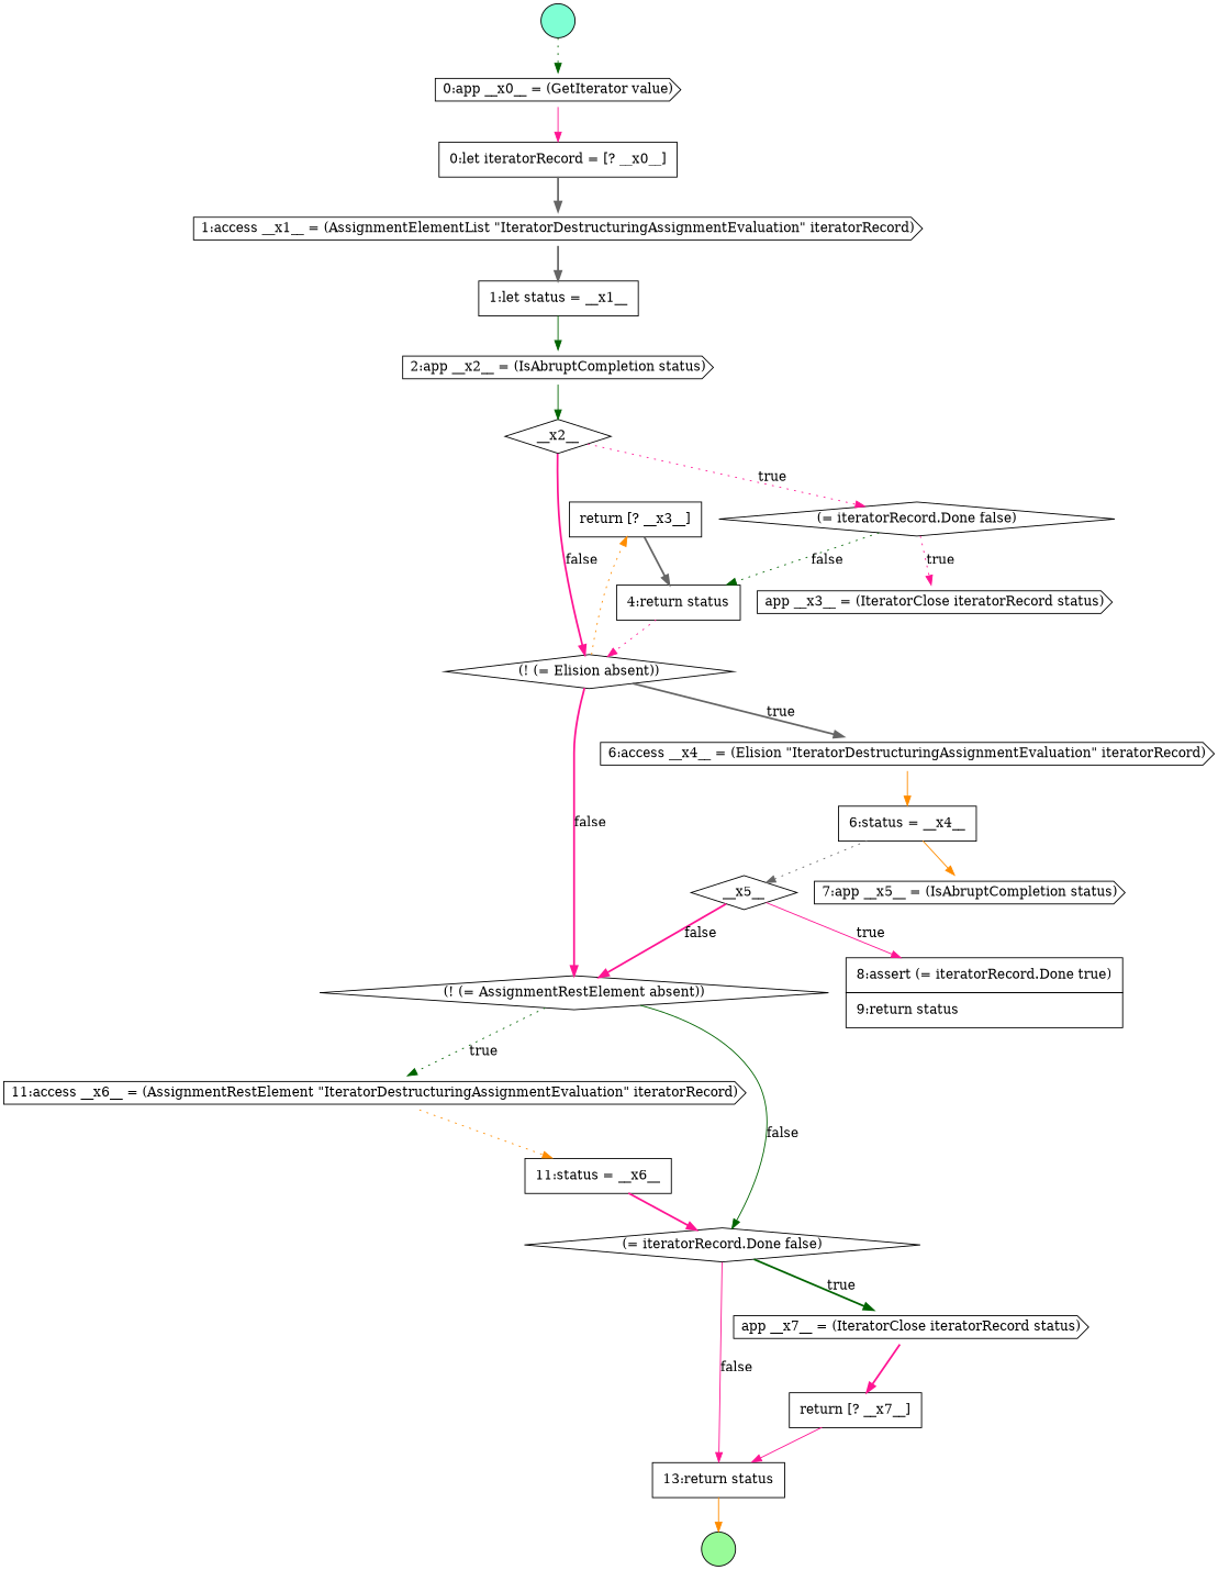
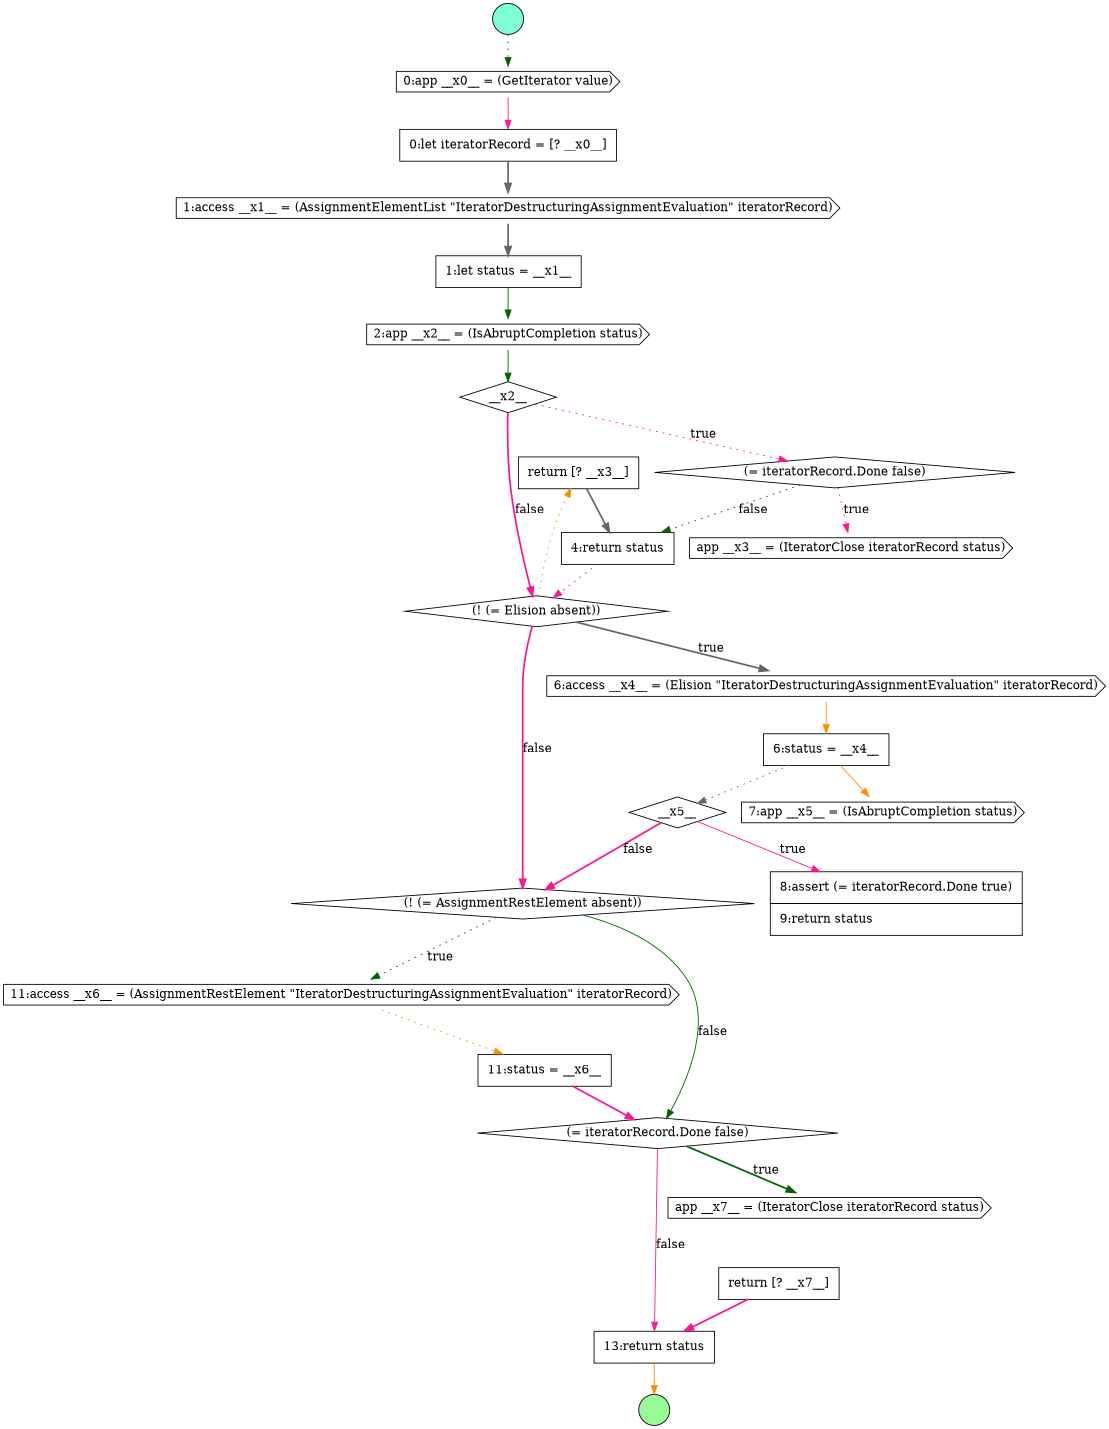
  digraph {
    node [color=black fillcolor=white shape=none style=filled]
    edge [color=deeppink style=bold]
    n1 [label=<<font color="black">     <table border="0" cellborder="1" cellspacing="0" cellpadding="10">       <tr><td align="left">return [? __x3__]</td></tr>     </table>   </font>> margin=0]
    n2 [label=<<font color="black">     <table border="0" cellborder="1" cellspacing="0" cellpadding="10">       <tr><td align="left">4:return status</td></tr>     </table>   </font>> margin=0]
    n3 [label=<<font color="black">(! (= Elision absent))</font>> shape=diamond]
    n4 [label=<<font color="black">     <table border="0" cellborder="1" cellspacing="0" cellpadding="10">       <tr><td align="left">6:status = __x4__</td></tr>     </table>   </font>> margin=0]
    n5 [label=<<font color="black">7:app __x5__ = (IsAbruptCompletion status)</font>> shape=cds]
    n6 [label=<<font color="black">__x5__</font>> shape=diamond]
    n7 [label=<<font color="black">0:app __x0__ = (GetIterator value)</font>> shape=cds]
    n8 [label=<<font color="black">     <table border="0" cellborder="1" cellspacing="0" cellpadding="10">       <tr><td align="left">0:let iteratorRecord = [? __x0__]</td></tr>     </table>   </font>> margin=0]
    n9 [label=<<font color="black">1:access __x1__ = (AssignmentElementList &quot;IteratorDestructuringAssignmentEvaluation&quot; iteratorRecord)</font>> shape=cds]
    n10 [label=<<font color="black">     <table border="0" cellborder="1" cellspacing="0" cellpadding="10">       <tr><td align="left">13:return status</td></tr>     </table>   </font>> margin=0]
    n11 [fillcolor=palegreen label=" " shape=circle]
    n12 [label=<<font color="black">11:access __x6__ = (AssignmentRestElement &quot;IteratorDestructuringAssignmentEvaluation&quot; iteratorRecord)</font>> shape=cds]
    n13 [label=<<font color="black">     <table border="0" cellborder="1" cellspacing="0" cellpadding="10">       <tr><td align="left">11:status = __x6__</td></tr>     </table>   </font>> margin=0]
    n14 [label=<<font color="black">(= iteratorRecord.Done false)</font>> shape=diamond]
    n15 [label=<<font color="black">     <table border="0" cellborder="1" cellspacing="0" cellpadding="10">       <tr><td align="left">8:assert (= iteratorRecord.Done true)</td></tr>       <tr><td align="left">9:return status</td></tr>     </table>   </font>> margin=0]
    n16 [label=<<font color="black">(! (= AssignmentRestElement absent))</font>> shape=diamond]
    n17 [label=<<font color="black">(= iteratorRecord.Done false)</font>> shape=diamond]
    n18 [label=<<font color="black">app __x3__ = (IteratorClose iteratorRecord status)</font>> shape=cds]
    n19 [label=<<font color="black">6:access __x4__ = (Elision &quot;IteratorDestructuringAssignmentEvaluation&quot; iteratorRecord)</font>> shape=cds]
    n20 [label=<<font color="black">__x2__</font>> shape=diamond]
    n21 [label=<<font color="black">app __x7__ = (IteratorClose iteratorRecord status)</font>> shape=cds]
    n22 [label=<<font color="black">     <table border="0" cellborder="1" cellspacing="0" cellpadding="10">       <tr><td align="left">return [? __x7__]</td></tr>     </table>   </font>> margin=0]
    n23 [label=<<font color="black">     <table border="0" cellborder="1" cellspacing="0" cellpadding="10">       <tr><td align="left">1:let status = __x1__</td></tr>     </table>   </font>> margin=0]
    n24 [label=<<font color="black">2:app __x2__ = (IsAbruptCompletion status)</font>> shape=cds]
    n25 [fillcolor=aquamarine label=" " shape=circle]
    n1 -> n2 [color=gray40]
    n2 -> n3 [style=dotted]
    n3 -> n1 [color=darkorange style=dotted]
    n3 -> n16 [label=<<font color="black">false</font>>]
    n3 -> n19 [color=gray40 label=<<font color="black">true</font>>]
    n4 -> n5 [color=darkorange style=solid]
    n4 -> n6 [color=gray40 style=dotted]
    n6 -> n15 [label=<<font color="black">true</font>> style=solid]
    n6 -> n16 [label=<<font color="black">false</font>>]
    n7 -> n8 [style=solid]
    n8 -> n9 [color=gray40]
    n9 -> n23 [color=gray40]
    n10 -> n11 [color=darkorange style=solid]
    n12 -> n13 [color=darkorange style=dotted]
    n13 -> n14
    n14 -> n10 [label=<<font color="black">false</font>> style=solid]
    n14 -> n21 [color=darkgreen label=<<font color="black">true</font>>]
    n16 -> n12 [color=darkgreen label=<<font color="black">true</font>> style=dotted]
    n16 -> n14 [color=darkgreen label=<<font color="black">false</font>> style=solid]
    n17 -> n2 [color=darkgreen label=<<font color="black">false</font>> style=dotted]
    n17 -> n18 [label=<<font color="black">true</font>> style=dotted]
    n19 -> n4 [color=darkorange style=solid]
    n20 -> n3 [label=<<font color="black">false</font>>]
    n20 -> n17 [label=<<font color="black">true</font>> style=dotted]
-   n21 -> n22
-   n22 -> n10 [style=solid]
+   n22 -> n10
    n23 -> n24 [color=darkgreen style=solid]
    n24 -> n20 [color=darkgreen style=solid]
    n25 -> n7 [color=darkgreen style=dotted]
  }
